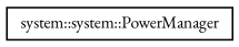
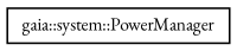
  digraph {
    rankdir=LR
    fontname="EB Garamond"
-   n1 [color=black fillcolor=white fontname="EB Garamond" fontsize=10 height=0.2 label="system::system::PowerManager" shape=record style=filled width=0.4]
+   n1 [color=black fillcolor=white fontname="EB Garamond" fontsize=10 height=0.2 label="gaia::system::PowerManager" shape=record style=filled width=0.4]
  }
